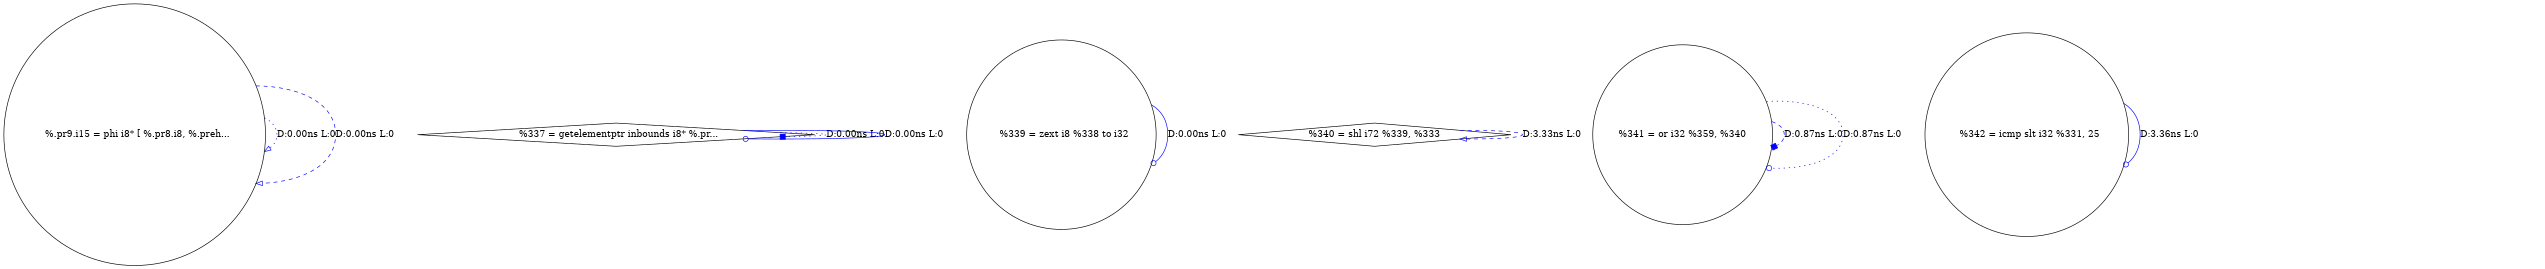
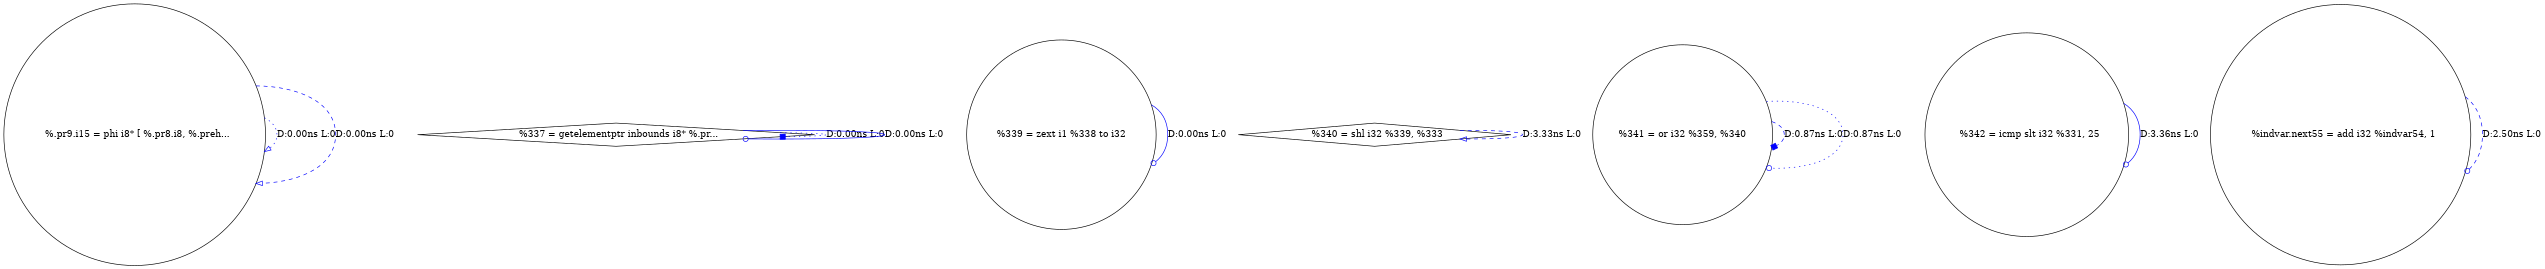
  digraph {
    node [shape=circle]
    edge [arrowhead=odot color=blue style=dashed]
    n1 [label="  %.pr9.i15 = phi i8* [ %.pr8.i8, %.preh..."]
    n2 [label="  %337 = getelementptr inbounds i8* %.pr..." shape=diamond]
-   n3 [label="  %339 = zext i8 %338 to i32"]
-   n4 [label="%340 = shl i72 %339, %333" shape=diamond]
+   n3 [label="%339 = zext i1 %338 to i32"]
+   n4 [label="  %340 = shl i32 %339, %333" shape=diamond]
    n5 [label="%341 = or i32 %359, %340"]
    n6 [label="  %342 = icmp slt i32 %331, 25"]
+   n7 [label="  %indvar.next55 = add i32 %indvar54, 1"]
    n1 -> n1 [arrowhead=onormal label="D:0.00ns L:0" style=dotted]
    n1 -> n1 [arrowhead=onormal label="D:0.00ns L:0"]
    n2 -> n2 [arrowhead=box label="D:0.00ns L:0" style=dotted]
    n2 -> n2 [label="D:0.00ns L:0" style=solid]
    n3 -> n3 [label="D:0.00ns L:0" style=solid]
    n4 -> n4 [arrowhead=onormal label="D:3.33ns L:0"]
    n5 -> n5 [arrowhead=box label="D:0.87ns L:0"]
    n5 -> n5 [label="D:0.87ns L:0" style=dotted]
    n6 -> n6 [label="D:3.36ns L:0" style=solid]
+   n7 -> n7 [label="D:2.50ns L:0"]
  }
